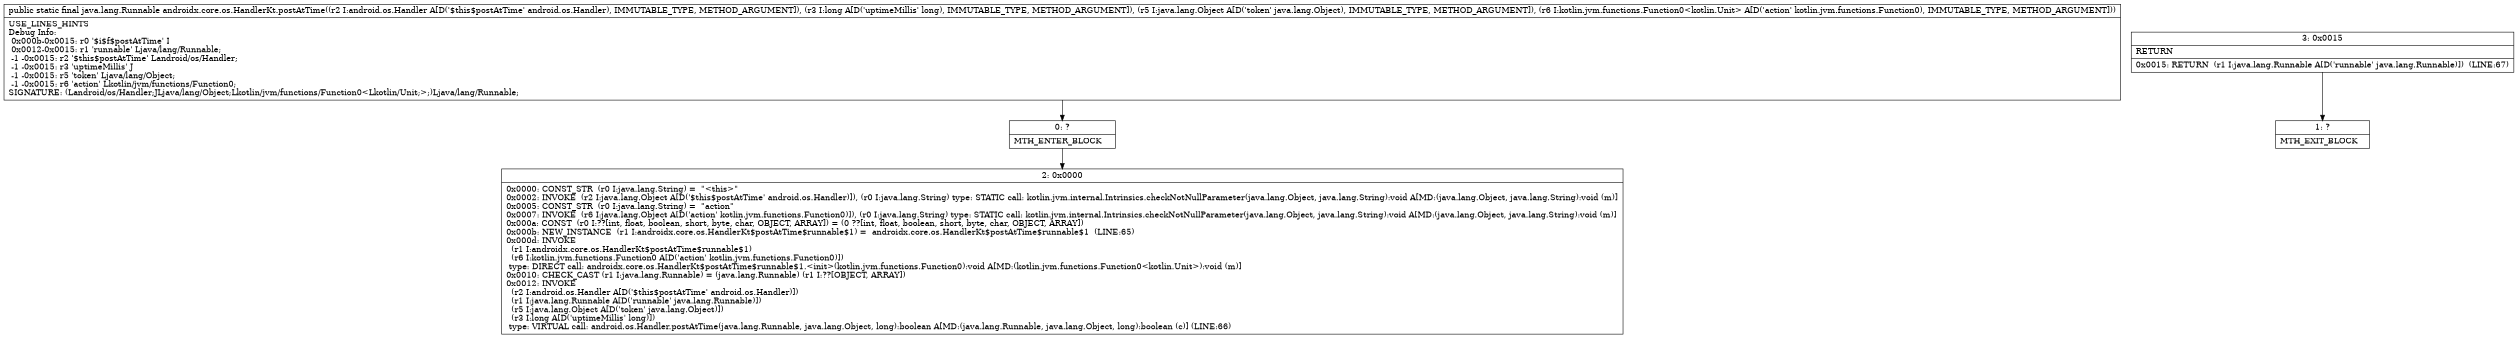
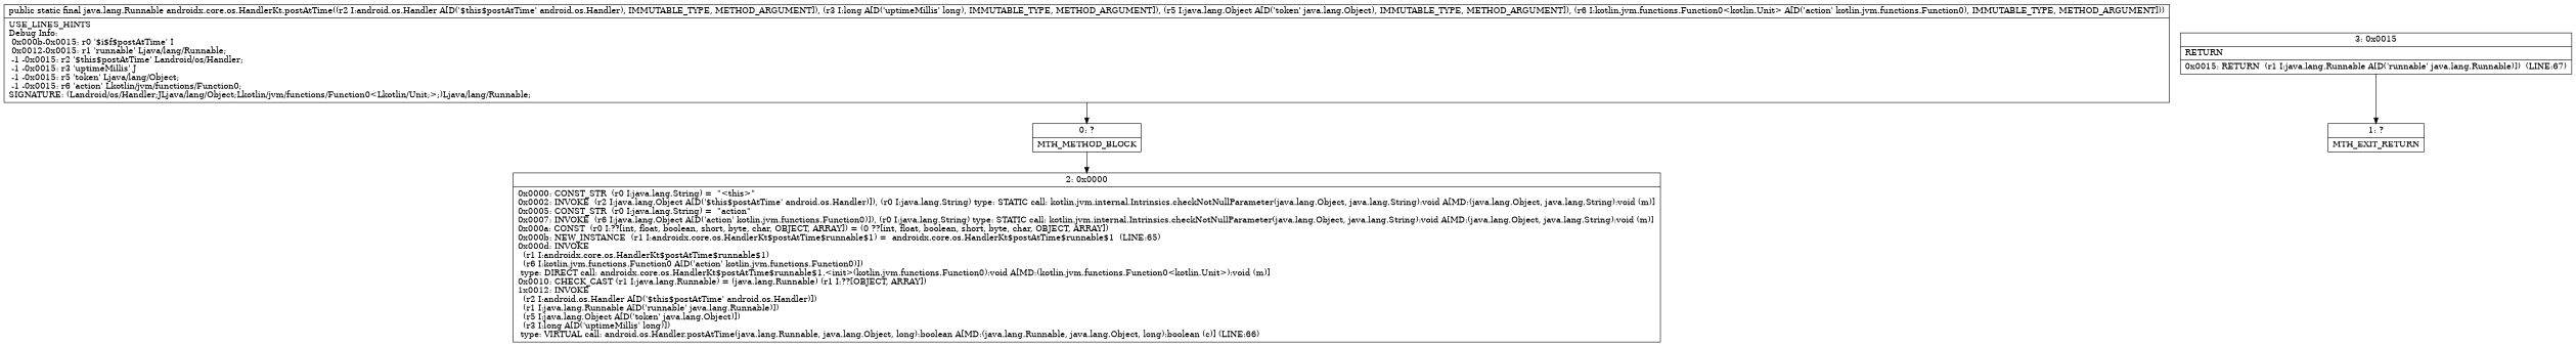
  digraph {
    node [shape=record]
-   n1 [label="{0\:\ ?|MTH_ENTER_BLOCK\l}"]
-   n2 [label="{2\:\ 0x0000|0x0000: CONST_STR  (r0 I:java.lang.String) =  \"\<this\>\" \l0x0002: INVOKE  (r2 I:java.lang.Object A[D('$this$postAtTime' android.os.Handler)]), (r0 I:java.lang.String) type: STATIC call: kotlin.jvm.internal.Intrinsics.checkNotNullParameter(java.lang.Object, java.lang.String):void A[MD:(java.lang.Object, java.lang.String):void (m)]\l0x0005: CONST_STR  (r0 I:java.lang.String) =  \"action\" \l0x0007: INVOKE  (r6 I:java.lang.Object A[D('action' kotlin.jvm.functions.Function0)]), (r0 I:java.lang.String) type: STATIC call: kotlin.jvm.internal.Intrinsics.checkNotNullParameter(java.lang.Object, java.lang.String):void A[MD:(java.lang.Object, java.lang.String):void (m)]\l0x000a: CONST  (r0 I:??[int, float, boolean, short, byte, char, OBJECT, ARRAY]) = (0 ??[int, float, boolean, short, byte, char, OBJECT, ARRAY]) \l0x000b: NEW_INSTANCE  (r1 I:androidx.core.os.HandlerKt$postAtTime$runnable$1) =  androidx.core.os.HandlerKt$postAtTime$runnable$1  (LINE:65)\l0x000d: INVOKE  \l  (r1 I:androidx.core.os.HandlerKt$postAtTime$runnable$1)\l  (r6 I:kotlin.jvm.functions.Function0 A[D('action' kotlin.jvm.functions.Function0)])\l type: DIRECT call: androidx.core.os.HandlerKt$postAtTime$runnable$1.\<init\>(kotlin.jvm.functions.Function0):void A[MD:(kotlin.jvm.functions.Function0\<kotlin.Unit\>):void (m)]\l0x0010: CHECK_CAST (r1 I:java.lang.Runnable) = (java.lang.Runnable) (r1 I:??[OBJECT, ARRAY]) \l0x0012: INVOKE  \l  (r2 I:android.os.Handler A[D('$this$postAtTime' android.os.Handler)])\l  (r1 I:java.lang.Runnable A[D('runnable' java.lang.Runnable)])\l  (r5 I:java.lang.Object A[D('token' java.lang.Object)])\l  (r3 I:long A[D('uptimeMillis' long)])\l type: VIRTUAL call: android.os.Handler.postAtTime(java.lang.Runnable, java.lang.Object, long):boolean A[MD:(java.lang.Runnable, java.lang.Object, long):boolean (c)] (LINE:66)\l}"]
+   n1 [label="{0\:\ ?|MTH_METHOD_BLOCK\l}"]
+   n2 [label="{2\:\ 0x0000|0x0000: CONST_STR  (r0 I:java.lang.String) =  \"\<this\>\" \l0x0002: INVOKE  (r2 I:java.lang.Object A[D('$this$postAtTime' android.os.Handler)]), (r0 I:java.lang.String) type: STATIC call: kotlin.jvm.internal.Intrinsics.checkNotNullParameter(java.lang.Object, java.lang.String):void A[MD:(java.lang.Object, java.lang.String):void (m)]\l0x0005: CONST_STR  (r0 I:java.lang.String) =  \"action\" \l0x0007: INVOKE  (r6 I:java.lang.Object A[D('action' kotlin.jvm.functions.Function0)]), (r0 I:java.lang.String) type: STATIC call: kotlin.jvm.internal.Intrinsics.checkNotNullParameter(java.lang.Object, java.lang.String):void A[MD:(java.lang.Object, java.lang.String):void (m)]\l0x000a: CONST  (r0 I:??[int, float, boolean, short, byte, char, OBJECT, ARRAY]) = (0 ??[int, float, boolean, short, byte, char, OBJECT, ARRAY]) \l0x000b: NEW_INSTANCE  (r1 I:androidx.core.os.HandlerKt$postAtTime$runnable$1) =  androidx.core.os.HandlerKt$postAtTime$runnable$1  (LINE:65)\l0x000d: INVOKE  \l  (r1 I:androidx.core.os.HandlerKt$postAtTime$runnable$1)\l  (r6 I:kotlin.jvm.functions.Function0 A[D('action' kotlin.jvm.functions.Function0)])\l type: DIRECT call: androidx.core.os.HandlerKt$postAtTime$runnable$1.\<init\>(kotlin.jvm.functions.Function0):void A[MD:(kotlin.jvm.functions.Function0\<kotlin.Unit\>):void (m)]\l0x0010: CHECK_CAST (r1 I:java.lang.Runnable) = (java.lang.Runnable) (r1 I:??[OBJECT, ARRAY]) \l1x0012: INVOKE  \l  (r2 I:android.os.Handler A[D('$this$postAtTime' android.os.Handler)])\l  (r1 I:java.lang.Runnable A[D('runnable' java.lang.Runnable)])\l  (r5 I:java.lang.Object A[D('token' java.lang.Object)])\l  (r3 I:long A[D('uptimeMillis' long)])\l type: VIRTUAL call: android.os.Handler.postAtTime(java.lang.Runnable, java.lang.Object, long):boolean A[MD:(java.lang.Runnable, java.lang.Object, long):boolean (c)] (LINE:66)\l}"]
    n3 [label="{3\:\ 0x0015|RETURN\l|0x0015: RETURN  (r1 I:java.lang.Runnable A[D('runnable' java.lang.Runnable)])  (LINE:67)\l}"]
-   n4 [label="{1\:\ ?|MTH_EXIT_BLOCK\l}"]
+   n4 [label="{1\:\ ?|MTH_EXIT_RETURN\l}"]
    n5 [label="{public static final java.lang.Runnable androidx.core.os.HandlerKt.postAtTime((r2 I:android.os.Handler A[D('$this$postAtTime' android.os.Handler), IMMUTABLE_TYPE, METHOD_ARGUMENT]), (r3 I:long A[D('uptimeMillis' long), IMMUTABLE_TYPE, METHOD_ARGUMENT]), (r5 I:java.lang.Object A[D('token' java.lang.Object), IMMUTABLE_TYPE, METHOD_ARGUMENT]), (r6 I:kotlin.jvm.functions.Function0\<kotlin.Unit\> A[D('action' kotlin.jvm.functions.Function0), IMMUTABLE_TYPE, METHOD_ARGUMENT]))  | USE_LINES_HINTS\lDebug Info:\l  0x000b\-0x0015: r0 '$i$f$postAtTime' I\l  0x0012\-0x0015: r1 'runnable' Ljava\/lang\/Runnable;\l  \-1 \-0x0015: r2 '$this$postAtTime' Landroid\/os\/Handler;\l  \-1 \-0x0015: r3 'uptimeMillis' J\l  \-1 \-0x0015: r5 'token' Ljava\/lang\/Object;\l  \-1 \-0x0015: r6 'action' Lkotlin\/jvm\/functions\/Function0;\lSIGNATURE: (Landroid\/os\/Handler;JLjava\/lang\/Object;Lkotlin\/jvm\/functions\/Function0\<Lkotlin\/Unit;\>;)Ljava\/lang\/Runnable;\l}"]
    n1 -> n2
    n3 -> n4
    n5 -> n1
  }
